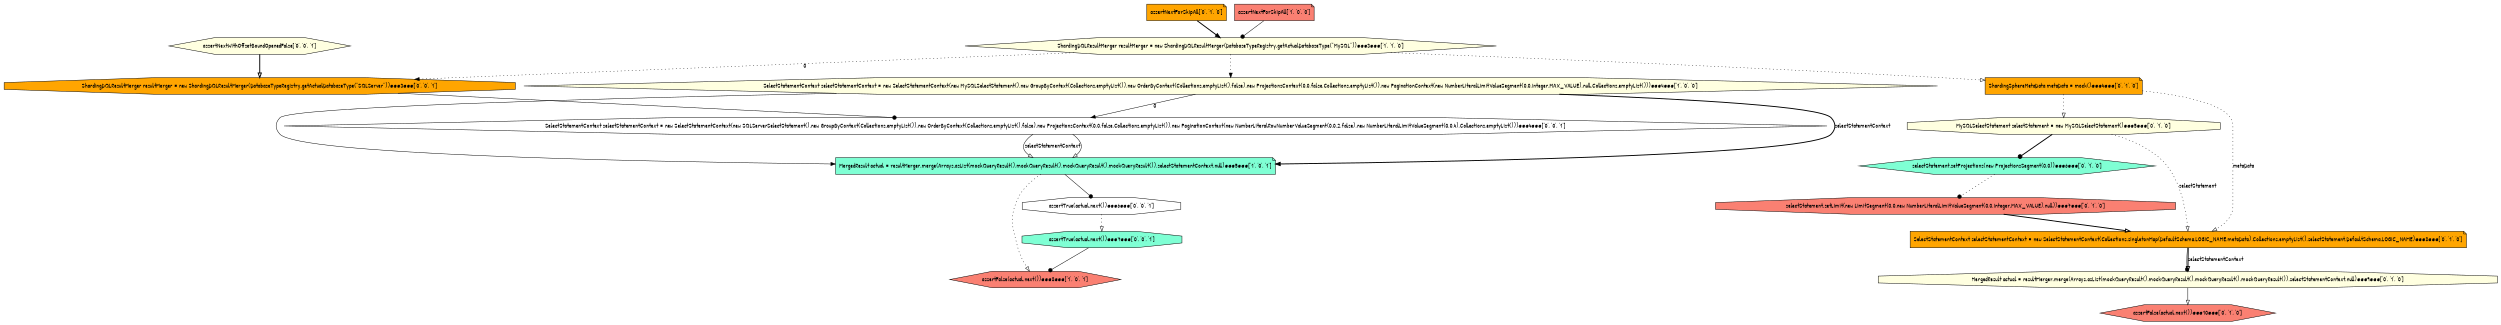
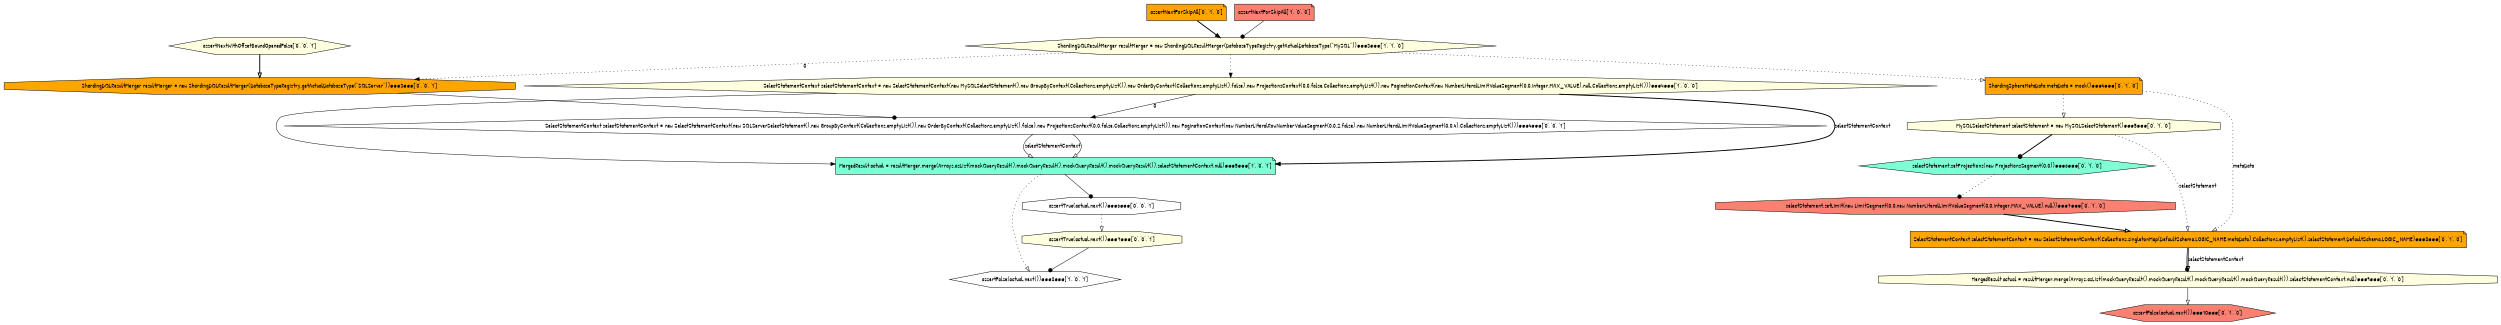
  digraph {
    fontname="Patrick Hand"
    node [fillcolor=lightyellow fontname="Patrick Hand" shape=hexagon style=filled]
    edge [arrowhead=onormal fontname="Patrick Hand" style=solid]
-   n1 [fillcolor=aquamarine label="assertTrue(actual.next())@@@7@@@['0', '0', '1']" shape=octagon]
-   n2 [fillcolor=salmon label="assertFalse(actual.next())@@@8@@@['1', '0', '1']"]
+   n1 [label="assertTrue(actual.next())@@@7@@@['0', '0', '1']" shape=octagon]
+   n2 [fillcolor=white label="assertFalse(actual.next())@@@8@@@['1', '0', '1']"]
    n3 [fillcolor=orange label="ShardingSphereMetaData metaData = mock()@@@4@@@['0', '1', '0']" shape=note]
    n4 [fillcolor=orange label="SelectStatementContext selectStatementContext = new SelectStatementContext(Collections.singletonMap(DefaultSchema.LOGIC_NAME,metaData),Collections.emptyList(),selectStatement,DefaultSchema.LOGIC_NAME)@@@8@@@['0', '1', '0']" shape=note]
    n5 [label="MySQLSelectStatement selectStatement = new MySQLSelectStatement()@@@5@@@['0', '1', '0']" shape=octagon]
    n6 [label="MergedResult actual = resultMerger.merge(Arrays.asList(mockQueryResult(),mockQueryResult(),mockQueryResult(),mockQueryResult()),selectStatementContext,null)@@@9@@@['0', '1', '0']" shape=octagon]
    n7 [fillcolor=aquamarine label="selectStatement.setProjections(new ProjectionsSegment(0,0))@@@6@@@['0', '1', '0']"]
    n8 [label="SelectStatementContext selectStatementContext = new SelectStatementContext(new MySQLSelectStatement(),new GroupByContext(Collections.emptyList()),new OrderByContext(Collections.emptyList(),false),new ProjectionsContext(0,0,false,Collections.emptyList()),new PaginationContext(new NumberLiteralLimitValueSegment(0,0,Integer.MAX_VALUE),null,Collections.emptyList()))@@@4@@@['1', '0', '0']"]
    n9 [fillcolor=white label="SelectStatementContext selectStatementContext = new SelectStatementContext(new SQLServerSelectStatement(),new GroupByContext(Collections.emptyList()),new OrderByContext(Collections.emptyList(),false),new ProjectionsContext(0,0,false,Collections.emptyList()),new PaginationContext(new NumberLiteralRowNumberValueSegment(0,0,2,false),new NumberLiteralLimitValueSegment(0,0,4),Collections.emptyList()))@@@4@@@['0', '0', '1']"]
    n10 [fillcolor=aquamarine label="MergedResult actual = resultMerger.merge(Arrays.asList(mockQueryResult(),mockQueryResult(),mockQueryResult(),mockQueryResult()),selectStatementContext,null)@@@5@@@['1', '0', '1']" shape=note]
    n11 [fillcolor=white label="assertTrue(actual.next())@@@6@@@['0', '0', '1']" shape=octagon]
    n12 [fillcolor=orange label="assertNextForSkipAll['0', '1', '0']" shape=note]
    n13 [label="ShardingDQLResultMerger resultMerger = new ShardingDQLResultMerger(DatabaseTypeRegistry.getActualDatabaseType(\"MySQL\"))@@@3@@@['1', '1', '0']"]
    n14 [fillcolor=orange label="ShardingDQLResultMerger resultMerger = new ShardingDQLResultMerger(DatabaseTypeRegistry.getActualDatabaseType(\"SQLServer\"))@@@3@@@['0', '0', '1']" shape=octagon]
    n15 [label="assertNextWithOffsetBoundOpenedFalse['0', '0', '1']"]
    n16 [fillcolor=salmon label="assertFalse(actual.next())@@@10@@@['0', '1', '0']"]
    n17 [fillcolor=salmon label="selectStatement.setLimit(new LimitSegment(0,0,new NumberLiteralLimitValueSegment(0,0,Integer.MAX_VALUE),null))@@@7@@@['0', '1', '0']" shape=octagon]
    n18 [fillcolor=salmon label="assertNextForSkipAll['1', '0', '0']" shape=note]
    n1 -> n2 [arrowhead=dot]
    n3 -> n4 [label=metaData style=dotted]
    n3 -> n5 [style=dotted]
    n4 -> n6 [arrowhead=dot]
    n4 -> n6 [label=selectStatementContext style=bold]
    n5 -> n4 [label=selectStatement style=dotted]
    n5 -> n7 [arrowhead=dot style=bold]
    n6 -> n16
    n7 -> n17 [arrowhead=dot style=dotted]
    n8 -> n9 [arrowhead=normal label=0]
    n8 -> n10 [arrowhead=normal]
    n8 -> n10 [arrowhead=normal label=selectStatementContext style=bold]
    n9 -> n10 [label=selectStatementContext]
    n9 -> n10
    n10 -> n2 [style=dotted]
    n10 -> n11 [arrowhead=dot]
    n11 -> n1 [style=dotted]
    n12 -> n13 [arrowhead=normal style=bold]
    n13 -> n3 [style=dotted]
    n13 -> n8 [arrowhead=normal style=dotted]
    n13 -> n14 [arrowhead=normal label=0 style=dotted]
    n14 -> n9 [arrowhead=dot]
    n15 -> n14 [style=bold]
    n17 -> n4 [style=bold]
    n18 -> n13 [arrowhead=dot]
  }
